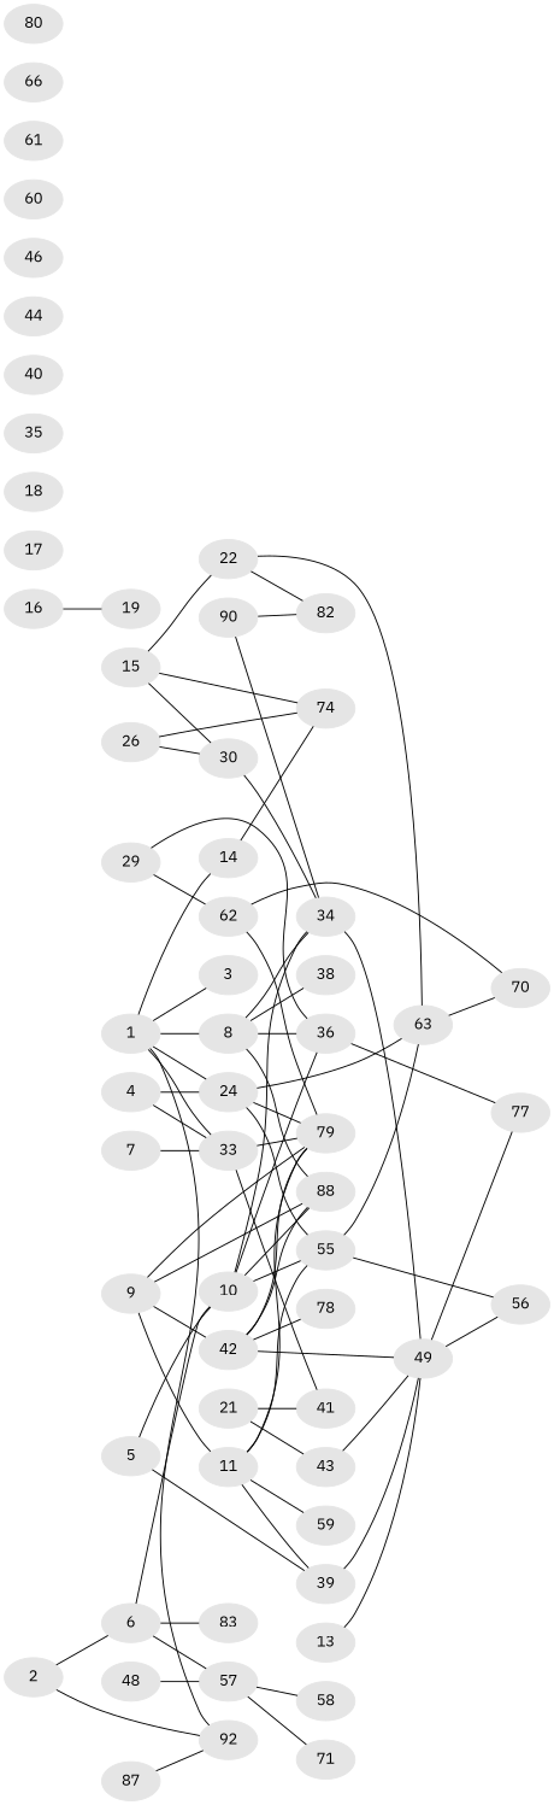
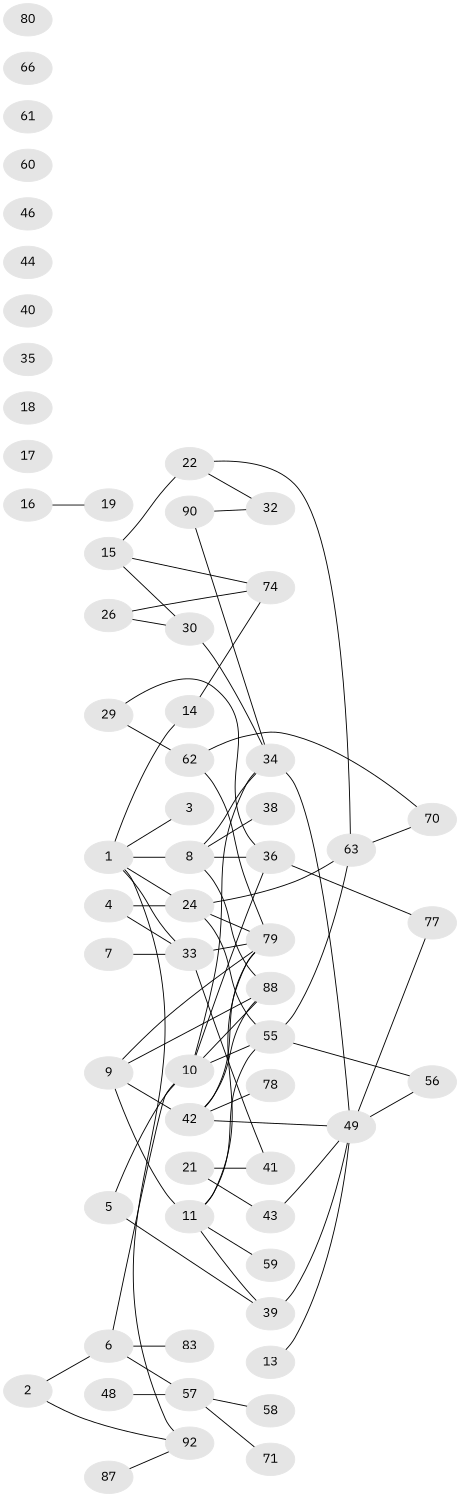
  graph {
    fontname="IBM Plex Sans"
    rankdir=LR
    node [color=gray90 fontname="IBM Plex Sans" style=filled]
    edge [fontname="IBM Plex Sans"]
    1 [super="+73"]
    3 [super="+53"]
    8 [super="+81"]
    14
    24 [super="+51"]
    33 [super="+93"]
    92
    34
    36
    38
    88 [super="+94"]
    74 [super="+84"]
    79 [super="+96"]
    55 [super="+89"]
    63 [super="+82"]
    41
    2 [super="+31"]
    6 [super="+68"]
    10 [super="+12"]
    57 [super="+65"]
    83
    4 [super="+69"]
    5 [super="+64"]
    39 [super="+76"]
    49 [super="+91"]
    58
    71 [super="+72"]
    7 [super="+45"]
    77
    9 [super="+47"]
    11 [super="+13"]
    42 [super="+52"]
    59
    78
    56 [super="+95"]
    22 [super="+28"]
-   32 [label=82]
+   32
    15
    30 [super="+37"]
    19 [super="+85"]
    16
    17 [super="+67"]
    18
    n44 [label=90 super="+86"]
    21 [super="+25"]
    43 [super="+90"]
    70
    n48 [label=13]
    26 [super="+27"]
    29 [super="+54"]
    62 [super="+75"]
    35
    40 [super="+50"]
    44
    46
    48
    60
    61
    66
    80
    87
    1 -- 3
    1 -- 8
    1 -- 14
    1 -- 24
    1 -- 33
    1 -- 92
    8 -- 34
    8 -- 36
    8 -- 38
    8 -- 88
    14 -- 74
    24 -- 79
    24 -- 55
    24 -- 63
    33 -- 79
    33 -- 41
    34 -- 49
    36 -- 77
    55 -- 63
    55 -- 56
    63 -- 70
    2 -- 92
    2 -- 6
    6 -- 10
    6 -- 57
    6 -- 83
    10 -- 34
    10 -- 36
    10 -- 88
    10 -- 55
    57 -- 58
    57 -- 71
    4 -- 24
    4 -- 33
    5 -- 10
    5 -- 39
    39 -- 49
    49 -- 77
    49 -- 56
    7 -- 33
    9 -- 88
    9 -- 79
    9 -- 11
    9 -- 42
    11 -- 79
    11 -- 55
    11 -- 39
    11 -- 59
    42 -- 88
    42 -- 79
    42 -- 49
    42 -- 78
    22 -- 63
    22 -- 32
    15 -- 74
    15 -- 22
    15 -- 30
    30 -- 34
    16 -- 19
    n44 -- 34
    n44 -- 32
    21 -- 41
    21 -- 43
    43 -- 49
    n48 -- 49
    26 -- 74
    26 -- 30
    29 -- 36
    29 -- 62
    62 -- 79
    62 -- 70
    48 -- 57
    87 -- 92
  }
